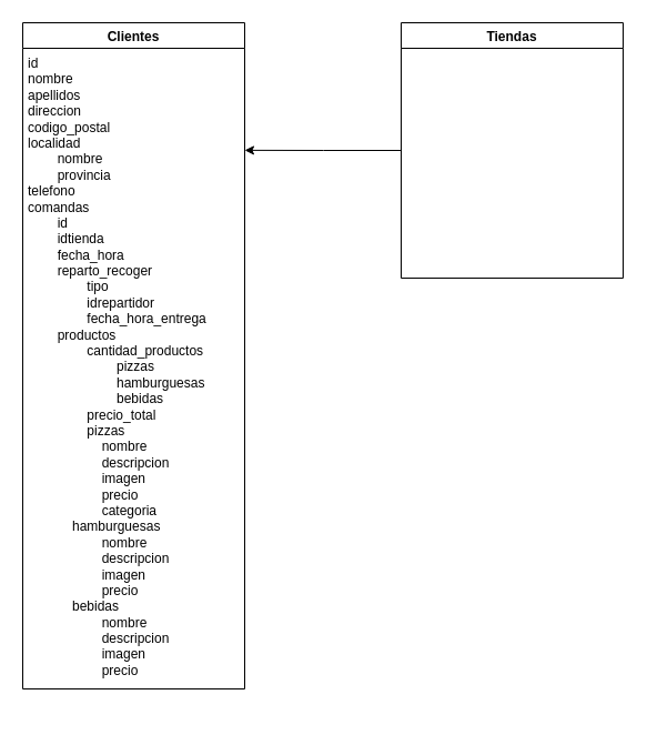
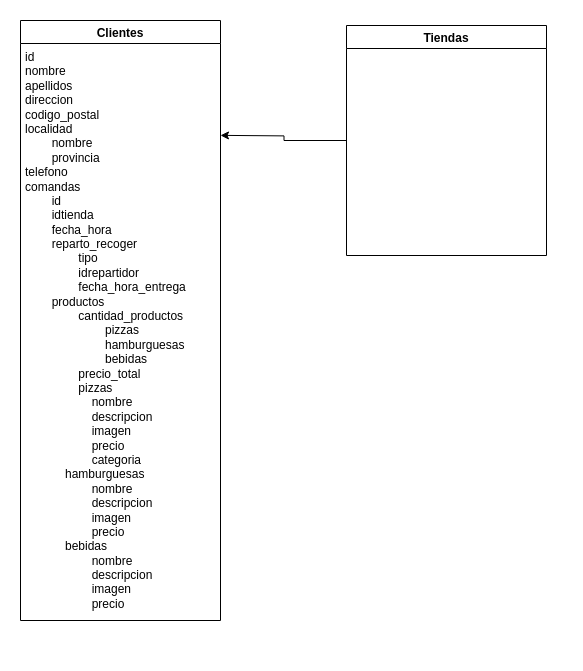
  <mxCell id="0" />
  <mxCell id="1" parent="0" />
  <mxCell id="2" value="Clientes" style="swimlane;" parent="1" vertex="1"><mxGeometry x="20" y="20" width="200" height="600" as="geometry" /></mxCell>
  <mxCell id="3" value="id&lt;br&gt;nombre&lt;br&gt;apellidos&lt;br&gt;direccion&lt;br&gt;codigo_postal&lt;br&gt;localidad&lt;br&gt;&lt;span style=&quot;white-space: pre;&quot;&gt;&#09;&lt;/span&gt;nombre&lt;br&gt;&lt;span style=&quot;white-space: pre;&quot;&gt;&#09;&lt;/span&gt;provincia&lt;br&gt;telefono&lt;br&gt;comandas&lt;br&gt;&lt;span style=&quot;white-space: pre;&quot;&gt;&#09;&lt;/span&gt;id&lt;br&gt;&lt;span style=&quot;white-space: pre;&quot;&gt;&#09;&lt;/span&gt;idtienda&lt;br&gt;&lt;span style=&quot;white-space: pre;&quot;&gt;&#09;&lt;/span&gt;fecha_hora&lt;br&gt;&lt;span style=&quot;white-space: pre;&quot;&gt;&#09;&lt;/span&gt;reparto_recoger&lt;br&gt;&lt;span style=&quot;white-space: pre;&quot;&gt;&#09;&lt;span style=&quot;white-space: pre;&quot;&gt;&#09;&lt;/span&gt;t&lt;/span&gt;ipo&lt;br&gt;&lt;span style=&quot;white-space: pre;&quot;&gt;&#09;&lt;/span&gt;&lt;span style=&quot;white-space: pre;&quot;&gt;&#09;&lt;/span&gt;idrepartidor&lt;br&gt;&lt;span style=&quot;white-space: pre;&quot;&gt;&#09;&lt;/span&gt;&lt;span style=&quot;white-space: pre;&quot;&gt;&#09;&lt;/span&gt;fecha_hora_entrega&lt;br&gt;&lt;span style=&quot;background-color: initial;&quot;&gt;&lt;span style=&quot;white-space: pre;&quot;&gt;&#09;&lt;/span&gt;productos&lt;br&gt;&lt;/span&gt;&lt;span style=&quot;background-color: initial;&quot;&gt;&lt;span style=&quot;white-space: pre;&quot;&gt;&#09;&lt;/span&gt;&lt;span style=&quot;white-space: pre;&quot;&gt;&#09;&lt;/span&gt;cantidad_productos&lt;br&gt;&lt;span style=&quot;white-space: pre;&quot;&gt;&#09;&lt;/span&gt;&lt;span style=&quot;white-space: pre;&quot;&gt;&#09;&lt;/span&gt;&lt;span style=&quot;white-space: pre;&quot;&gt;&#09;&lt;/span&gt;pizzas&lt;br&gt;&lt;span style=&quot;white-space: pre;&quot;&gt;&#09;&lt;/span&gt;&lt;span style=&quot;white-space: pre;&quot;&gt;&#09;&lt;/span&gt;&lt;span style=&quot;white-space: pre;&quot;&gt;&#09;&lt;/span&gt;hamburguesas&lt;br&gt;&lt;span style=&quot;white-space: pre;&quot;&gt;&#09;&lt;/span&gt;&lt;span style=&quot;white-space: pre;&quot;&gt;&#09;&lt;/span&gt;&lt;span style=&quot;white-space: pre;&quot;&gt;&#09;&lt;/span&gt;bebidas&lt;br&gt;&lt;span style=&quot;white-space: pre;&quot;&gt;&#09;&lt;/span&gt;&lt;span style=&quot;white-space: pre;&quot;&gt;&#09;&lt;/span&gt;precio_total&lt;br&gt;&lt;span style=&quot;white-space: pre;&quot;&gt;&#09;&lt;span style=&quot;white-space: pre;&quot;&gt;&#09;&lt;/span&gt;&lt;/span&gt;pizzas&lt;/span&gt;&lt;span style=&quot;background-color: initial;&quot;&gt;&lt;br&gt;&lt;/span&gt;&lt;blockquote style=&quot;margin: 0 0 0 40px; border: none; padding: 0px;&quot;&gt;&lt;span style=&quot;white-space: pre;&quot;&gt;&#09;n&lt;/span&gt;ombre&lt;/blockquote&gt;&lt;blockquote style=&quot;margin: 0 0 0 40px; border: none; padding: 0px;&quot;&gt;&lt;span style=&quot;white-space: pre;&quot;&gt;&#09;&lt;/span&gt;descripcion&lt;br&gt;&lt;/blockquote&gt;&lt;blockquote style=&quot;margin: 0 0 0 40px; border: none; padding: 0px;&quot;&gt;&lt;span style=&quot;white-space: pre;&quot;&gt;&#09;&lt;/span&gt;imagen&lt;/blockquote&gt;&lt;blockquote style=&quot;margin: 0 0 0 40px; border: none; padding: 0px;&quot;&gt;&lt;span style=&quot;background-color: initial; white-space: pre;&quot;&gt;&#09;&lt;/span&gt;&lt;span style=&quot;background-color: initial;&quot;&gt;precio&lt;/span&gt;&lt;/blockquote&gt;&lt;blockquote style=&quot;margin: 0 0 0 40px; border: none; padding: 0px;&quot;&gt;&lt;span style=&quot;white-space: pre;&quot;&gt;&#09;&lt;/span&gt;categoria&lt;br&gt;&lt;/blockquote&gt;&lt;blockquote style=&quot;margin: 0 0 0 40px; border: none; padding: 0px;&quot;&gt;hamburguesas&lt;/blockquote&gt;&lt;blockquote style=&quot;margin: 0 0 0 40px; border: none; padding: 0px;&quot;&gt;&lt;span style=&quot;white-space: pre;&quot;&gt;&#09;&lt;/span&gt;nombre&lt;br&gt;&lt;/blockquote&gt;&lt;blockquote style=&quot;margin: 0 0 0 40px; border: none; padding: 0px;&quot;&gt;&lt;span style=&quot;white-space: pre;&quot;&gt;&#09;&lt;/span&gt;descripcion&lt;br&gt;&lt;/blockquote&gt;&lt;blockquote style=&quot;margin: 0 0 0 40px; border: none; padding: 0px;&quot;&gt;&lt;span style=&quot;white-space: pre;&quot;&gt;&#09;&lt;/span&gt;imagen&lt;br&gt;&lt;/blockquote&gt;&lt;blockquote style=&quot;margin: 0 0 0 40px; border: none; padding: 0px;&quot;&gt;&lt;span style=&quot;white-space: pre;&quot;&gt;&#09;&lt;/span&gt;precio&lt;br&gt;&lt;/blockquote&gt;&lt;blockquote style=&quot;margin: 0 0 0 40px; border: none; padding: 0px;&quot;&gt;bebidas&lt;/blockquote&gt;&lt;blockquote style=&quot;margin: 0 0 0 40px; border: none; padding: 0px;&quot;&gt;&lt;span style=&quot;white-space: pre;&quot;&gt;&#09;&lt;/span&gt;nombre&lt;/blockquote&gt;&lt;blockquote style=&quot;margin: 0 0 0 40px; border: none; padding: 0px;&quot;&gt;&lt;span style=&quot;white-space: pre;&quot;&gt;&#09;&lt;/span&gt;descripcion&lt;/blockquote&gt;&lt;blockquote style=&quot;margin: 0 0 0 40px; border: none; padding: 0px;&quot;&gt;&lt;span style=&quot;white-space: pre;&quot;&gt;&#09;&lt;/span&gt;imagen&lt;/blockquote&gt;&lt;blockquote style=&quot;margin: 0 0 0 40px; border: none; padding: 0px;&quot;&gt;&lt;span style=&quot;white-space: pre;&quot;&gt;&#09;&lt;/span&gt;precio&lt;br&gt;&lt;br&gt;&lt;/blockquote&gt;&lt;span style=&quot;white-space: pre;&quot;&gt;&lt;span style=&quot;white-space: pre;&quot;&gt;&#09;&lt;/span&gt;&#09;&lt;/span&gt;&lt;span style=&quot;white-space: pre;&quot;&gt;&#09;&lt;/span&gt;&lt;br&gt;&lt;span style=&quot;white-space: pre;&quot;&gt;&#09;&lt;/span&gt;&lt;br&gt;&lt;span style=&quot;white-space: pre;&quot;&gt;&#09;&lt;/span&gt;" style="text;html=1;strokeColor=none;fillColor=none;align=left;verticalAlign=top;whiteSpace=wrap;rounded=0;" parent="1" vertex="1"><mxGeometry x="23" y="43" width="200" height="476" as="geometry" /></mxCell>
  <mxCell id="4" style="edgeStyle=orthogonalEdgeStyle;rounded=0;orthogonalLoop=1;jettySize=auto;html=1;entryX=1;entryY=0.193;entryDx=0;entryDy=0;entryPerimeter=0;" edge="1" parent="1" source="5"><mxGeometry relative="1" as="geometry"><mxPoint x="220" y="134.868" as="targetPoint" /></mxGeometry></mxCell>
- <mxCell id="5" value="Tiendas" style="swimlane;" parent="1" vertex="1"><mxGeometry x="361" y="20" width="200" height="230" as="geometry" /></mxCell>
+ <mxCell id="5" value="Tiendas" style="swimlane;" parent="1" vertex="1"><mxGeometry x="346" y="25" width="200" height="230" as="geometry" /></mxCell>
